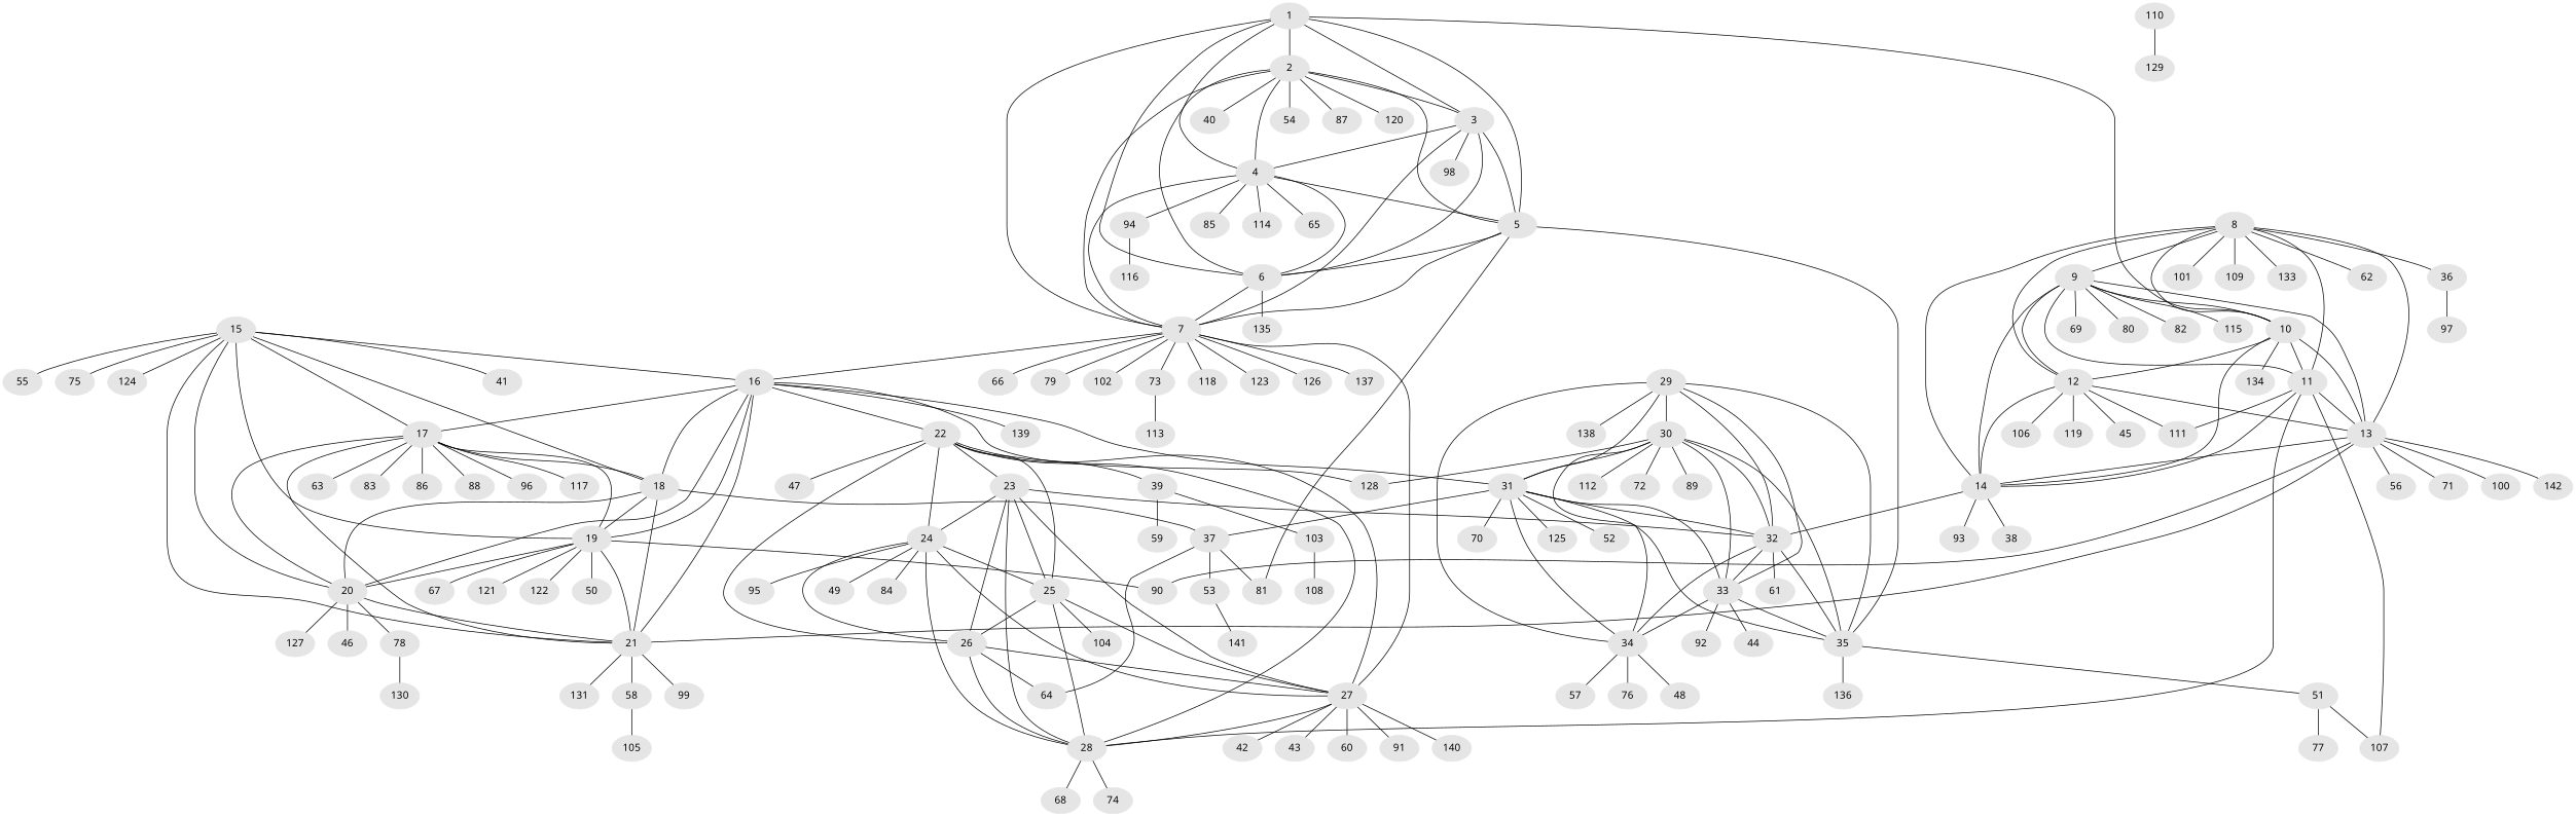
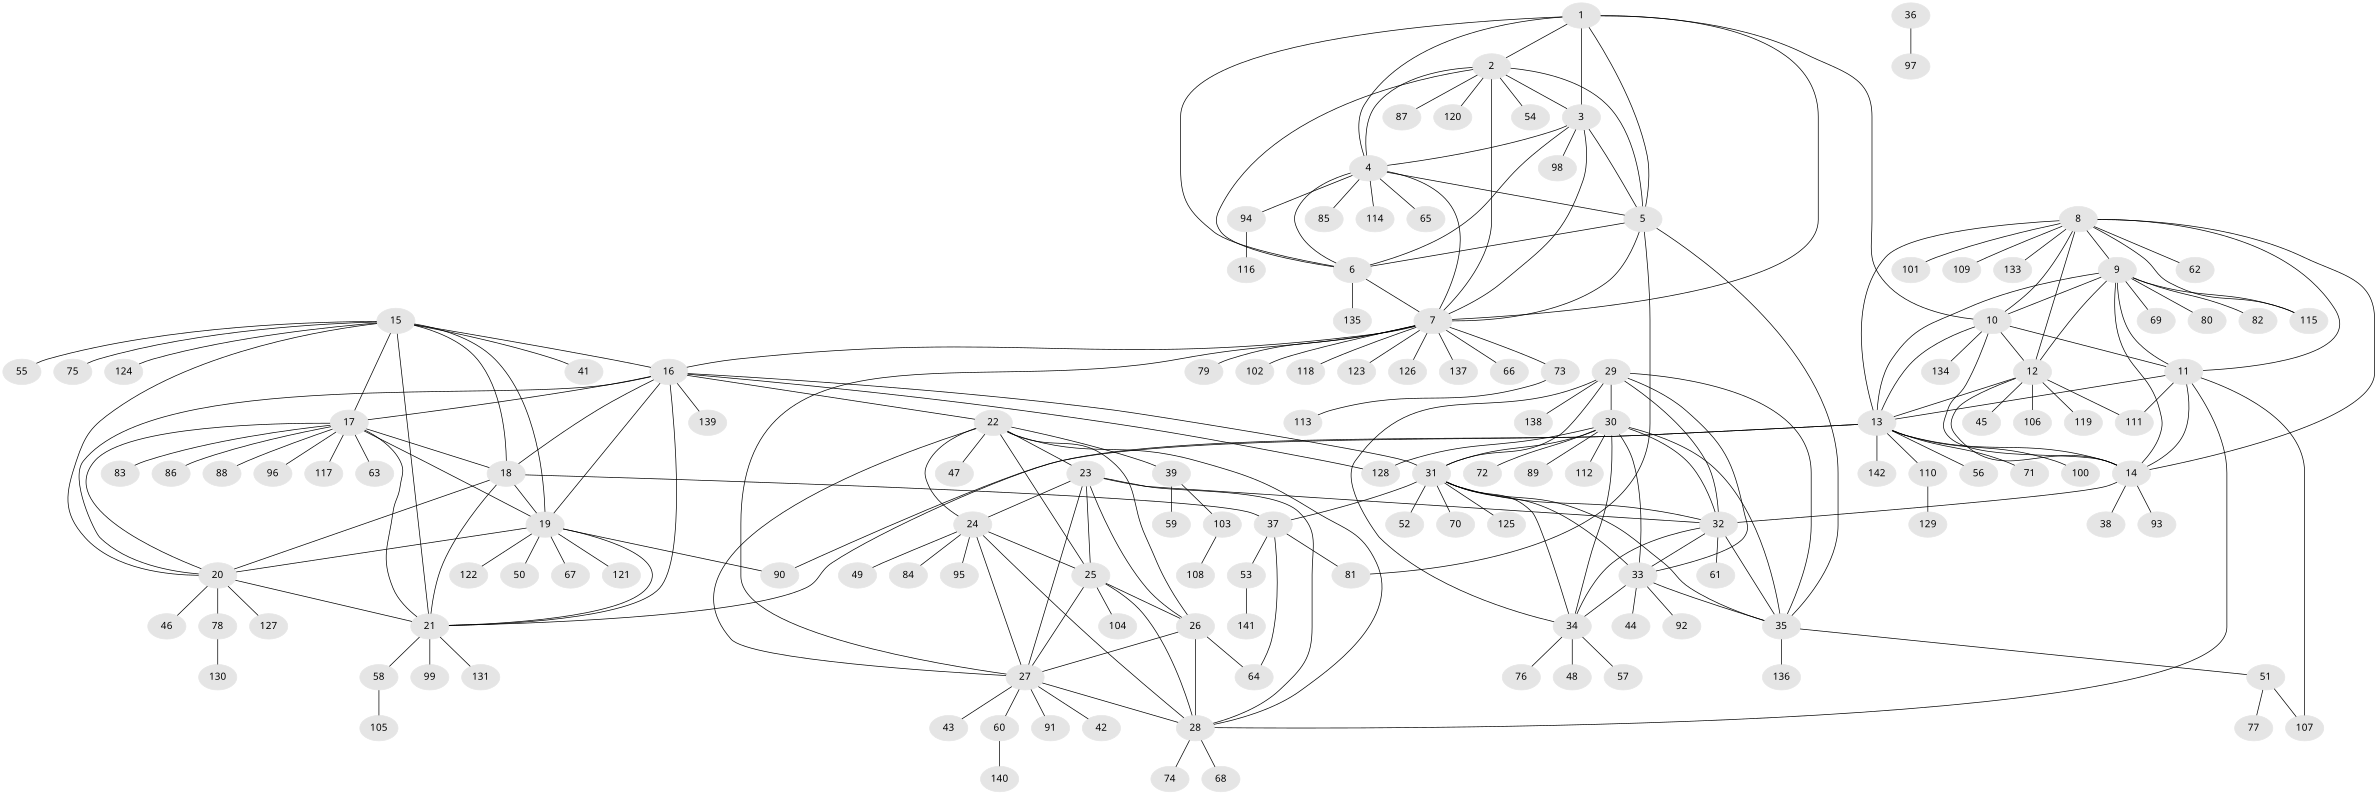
  graph {
    fontname="Noto Sans"
    node [color=gray90 fontname="Noto Sans" style=filled]
    edge [fontname="Noto Sans"]
    1
    2
    3
    4
    5
    6
    7
    10
-   40
    54
    87
    120
    98
    65
    85
    94
    114
    35
    81
    135
    16
    27
    66
    73
    79
    102
    118
    123
    126
    137
    11
    12
    13
    14
    134
    116
    51
    136
    21
    17
    18
    19
    20
    22
    31
    128
    139
    28
    42
    43
    60
    91
    140
    113
    8
    9
    36
    62
    101
    109
    133
    69
    80
    82
    115
    107
    111
    45
    106
    119
    56
    71
    90
    100
    110
    142
    32
    38
    93
    97
    68
    74
    58
    99
    131
    129
    33
    34
    61
    15
    41
    55
    75
    124
    63
    83
    86
    88
    96
    117
    37
    50
    67
    121
    122
    46
    78
    127
    23
    24
    25
    26
    39
    47
    52
    70
    125
    64
    53
    130
    105
    49
    84
    95
    104
    59
    103
    29
    30
    138
    72
    89
    112
    44
    92
    48
    57
    76
    77
    141
    108
    1 -- 2
    1 -- 3
    1 -- 4
    1 -- 5
    1 -- 6
    1 -- 7
    1 -- 10
    2 -- 3
    2 -- 4
    2 -- 5
    2 -- 6
    2 -- 7
-   2 -- 40
    2 -- 54
    2 -- 87
    2 -- 120
    3 -- 4
    3 -- 5
    3 -- 6
    3 -- 7
    3 -- 98
    4 -- 5
    4 -- 6
    4 -- 7
    4 -- 65
    4 -- 85
    4 -- 94
    4 -- 114
    5 -- 6
    5 -- 7
    5 -- 35
    5 -- 81
    6 -- 7
    6 -- 135
    7 -- 16
    7 -- 27
    7 -- 66
    7 -- 73
    7 -- 79
    7 -- 102
    7 -- 118
    7 -- 123
    7 -- 126
    7 -- 137
    10 -- 11
    10 -- 12
    10 -- 13
    10 -- 14
    10 -- 134
    94 -- 116
    35 -- 51
    35 -- 136
    16 -- 21
    16 -- 17
    16 -- 18
    16 -- 19
    16 -- 20
    16 -- 22
    16 -- 31
    16 -- 128
    16 -- 139
    27 -- 28
    27 -- 42
    27 -- 43
    27 -- 60
    27 -- 91
-   27 -- 140
+   60 -- 140
    73 -- 113
    11 -- 13
    11 -- 14
    11 -- 28
    11 -- 107
    11 -- 111
    12 -- 13
    12 -- 14
    12 -- 111
    12 -- 45
    12 -- 106
    12 -- 119
    13 -- 14
    13 -- 21
    13 -- 56
    13 -- 71
    13 -- 90
    13 -- 100
+   13 -- 110
    13 -- 142
    14 -- 32
    14 -- 38
    14 -- 93
    51 -- 107
    51 -- 77
    21 -- 58
    21 -- 99
    21 -- 131
    17 -- 21
    17 -- 18
    17 -- 19
    17 -- 20
    17 -- 63
    17 -- 83
    17 -- 86
    17 -- 88
    17 -- 96
    17 -- 117
    18 -- 21
    18 -- 19
    18 -- 20
    18 -- 37
    19 -- 21
    19 -- 20
    19 -- 90
    19 -- 50
    19 -- 67
    19 -- 121
    19 -- 122
    20 -- 21
    20 -- 46
    20 -- 78
    20 -- 127
    22 -- 27
    22 -- 28
    22 -- 23
    22 -- 24
    22 -- 25
    22 -- 26
    22 -- 39
    22 -- 47
    31 -- 35
    31 -- 32
    31 -- 33
    31 -- 34
    31 -- 37
    31 -- 52
    31 -- 70
    31 -- 125
    28 -- 68
    28 -- 74
    8 -- 10
    8 -- 11
    8 -- 12
    8 -- 13
    8 -- 14
    8 -- 9
-   8 -- 36
+   8 -- 115
    8 -- 62
    8 -- 101
    8 -- 109
    8 -- 133
    9 -- 10
    9 -- 11
    9 -- 12
    9 -- 13
    9 -- 14
    9 -- 69
    9 -- 80
    9 -- 82
    9 -- 115
    36 -- 97
    110 -- 129
    32 -- 35
    32 -- 33
    32 -- 34
    32 -- 61
    58 -- 105
    33 -- 35
    33 -- 34
    33 -- 44
    33 -- 92
    34 -- 48
    34 -- 57
    34 -- 76
    15 -- 16
    15 -- 21
    15 -- 17
    15 -- 18
    15 -- 19
    15 -- 20
    15 -- 41
    15 -- 55
    15 -- 75
    15 -- 124
    37 -- 81
    37 -- 64
    37 -- 53
    78 -- 130
    23 -- 27
    23 -- 28
    23 -- 32
    23 -- 24
    23 -- 25
    23 -- 26
    24 -- 27
    24 -- 28
    24 -- 25
-   24 -- 26
    24 -- 49
    24 -- 84
    24 -- 95
    25 -- 27
    25 -- 28
    25 -- 26
    25 -- 104
    26 -- 27
    26 -- 28
    26 -- 64
    39 -- 59
    39 -- 103
    53 -- 141
    103 -- 108
    29 -- 35
    29 -- 31
    29 -- 32
    29 -- 33
    29 -- 34
    29 -- 30
    29 -- 138
    30 -- 35
    30 -- 31
    30 -- 128
    30 -- 32
    30 -- 33
    30 -- 34
    30 -- 72
    30 -- 89
    30 -- 112
  }
